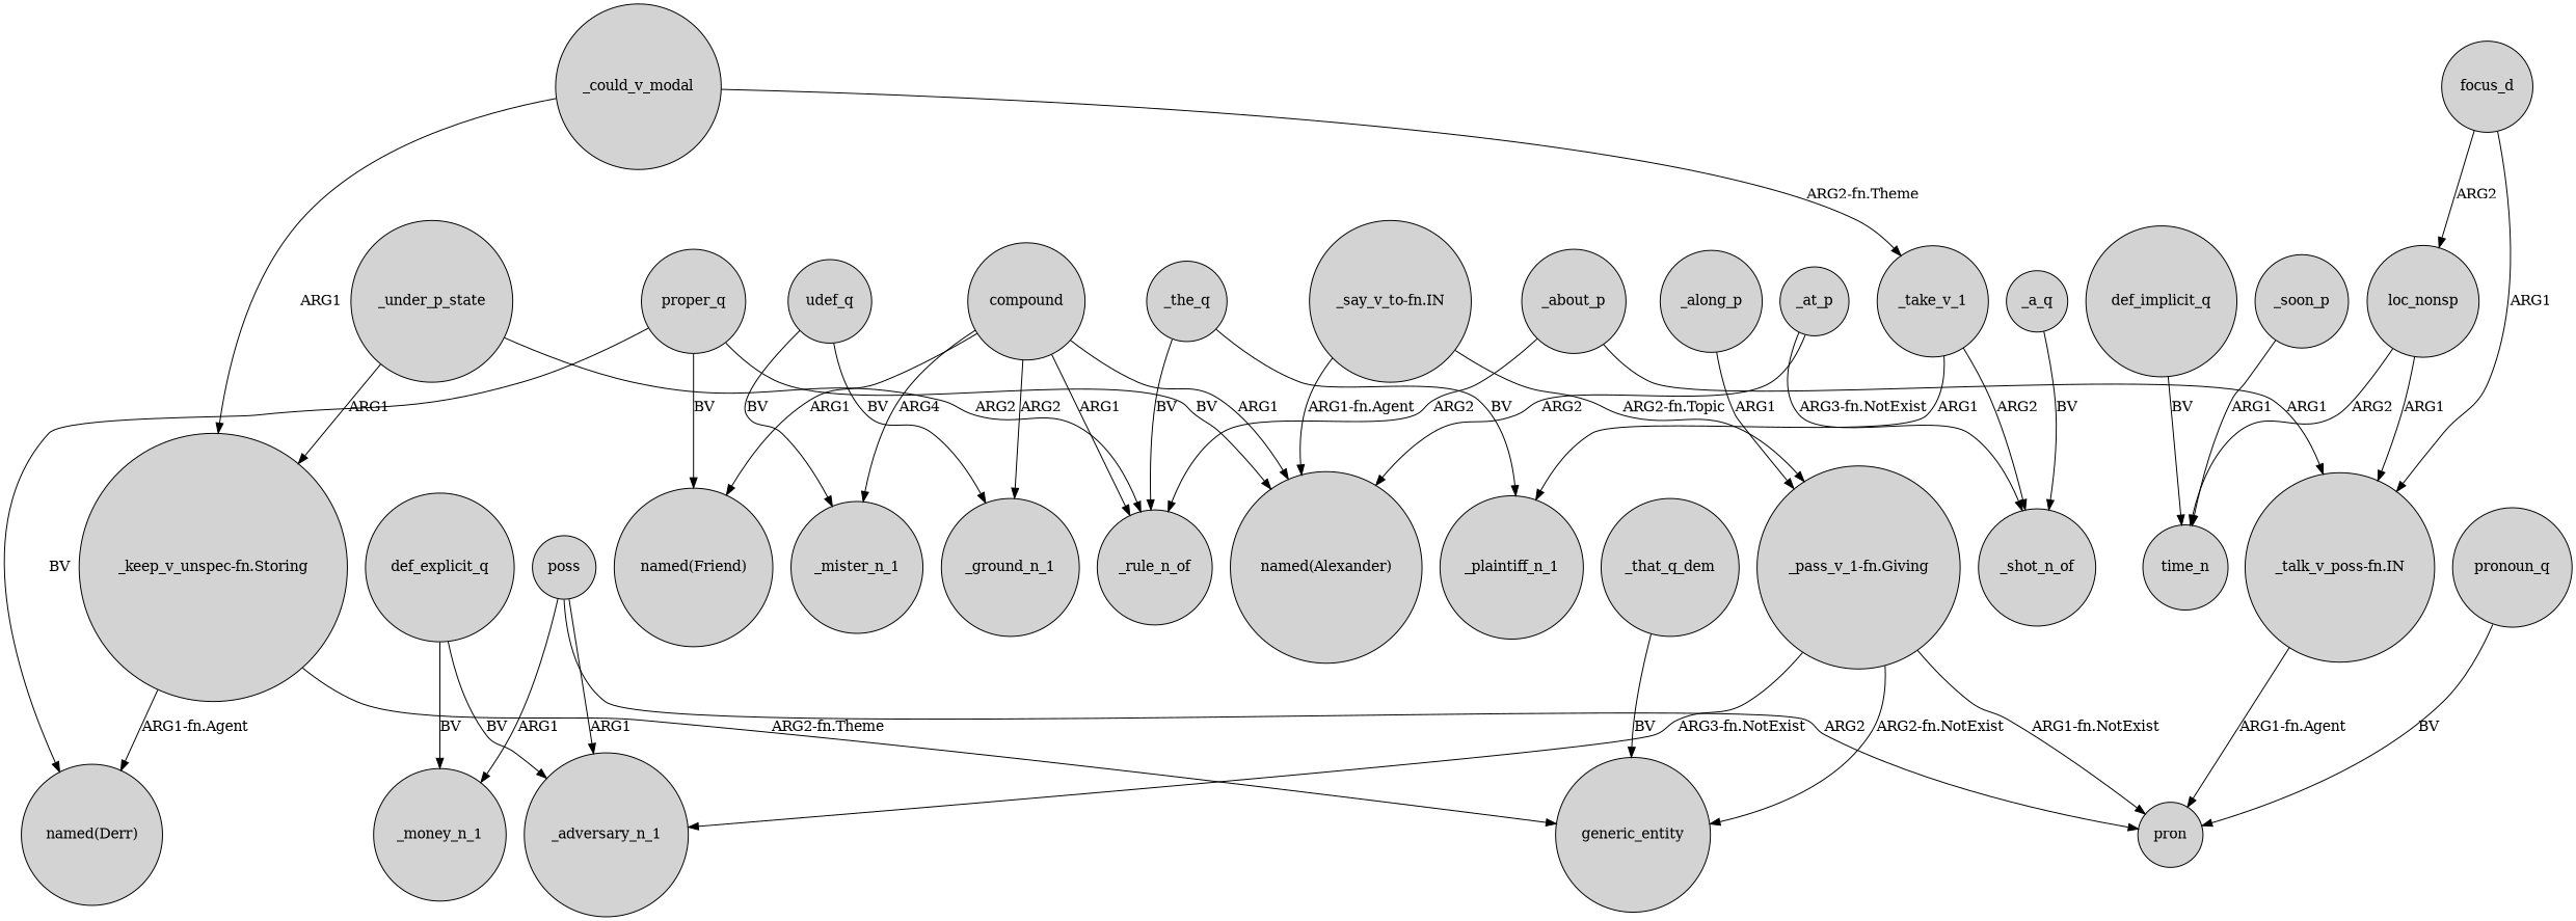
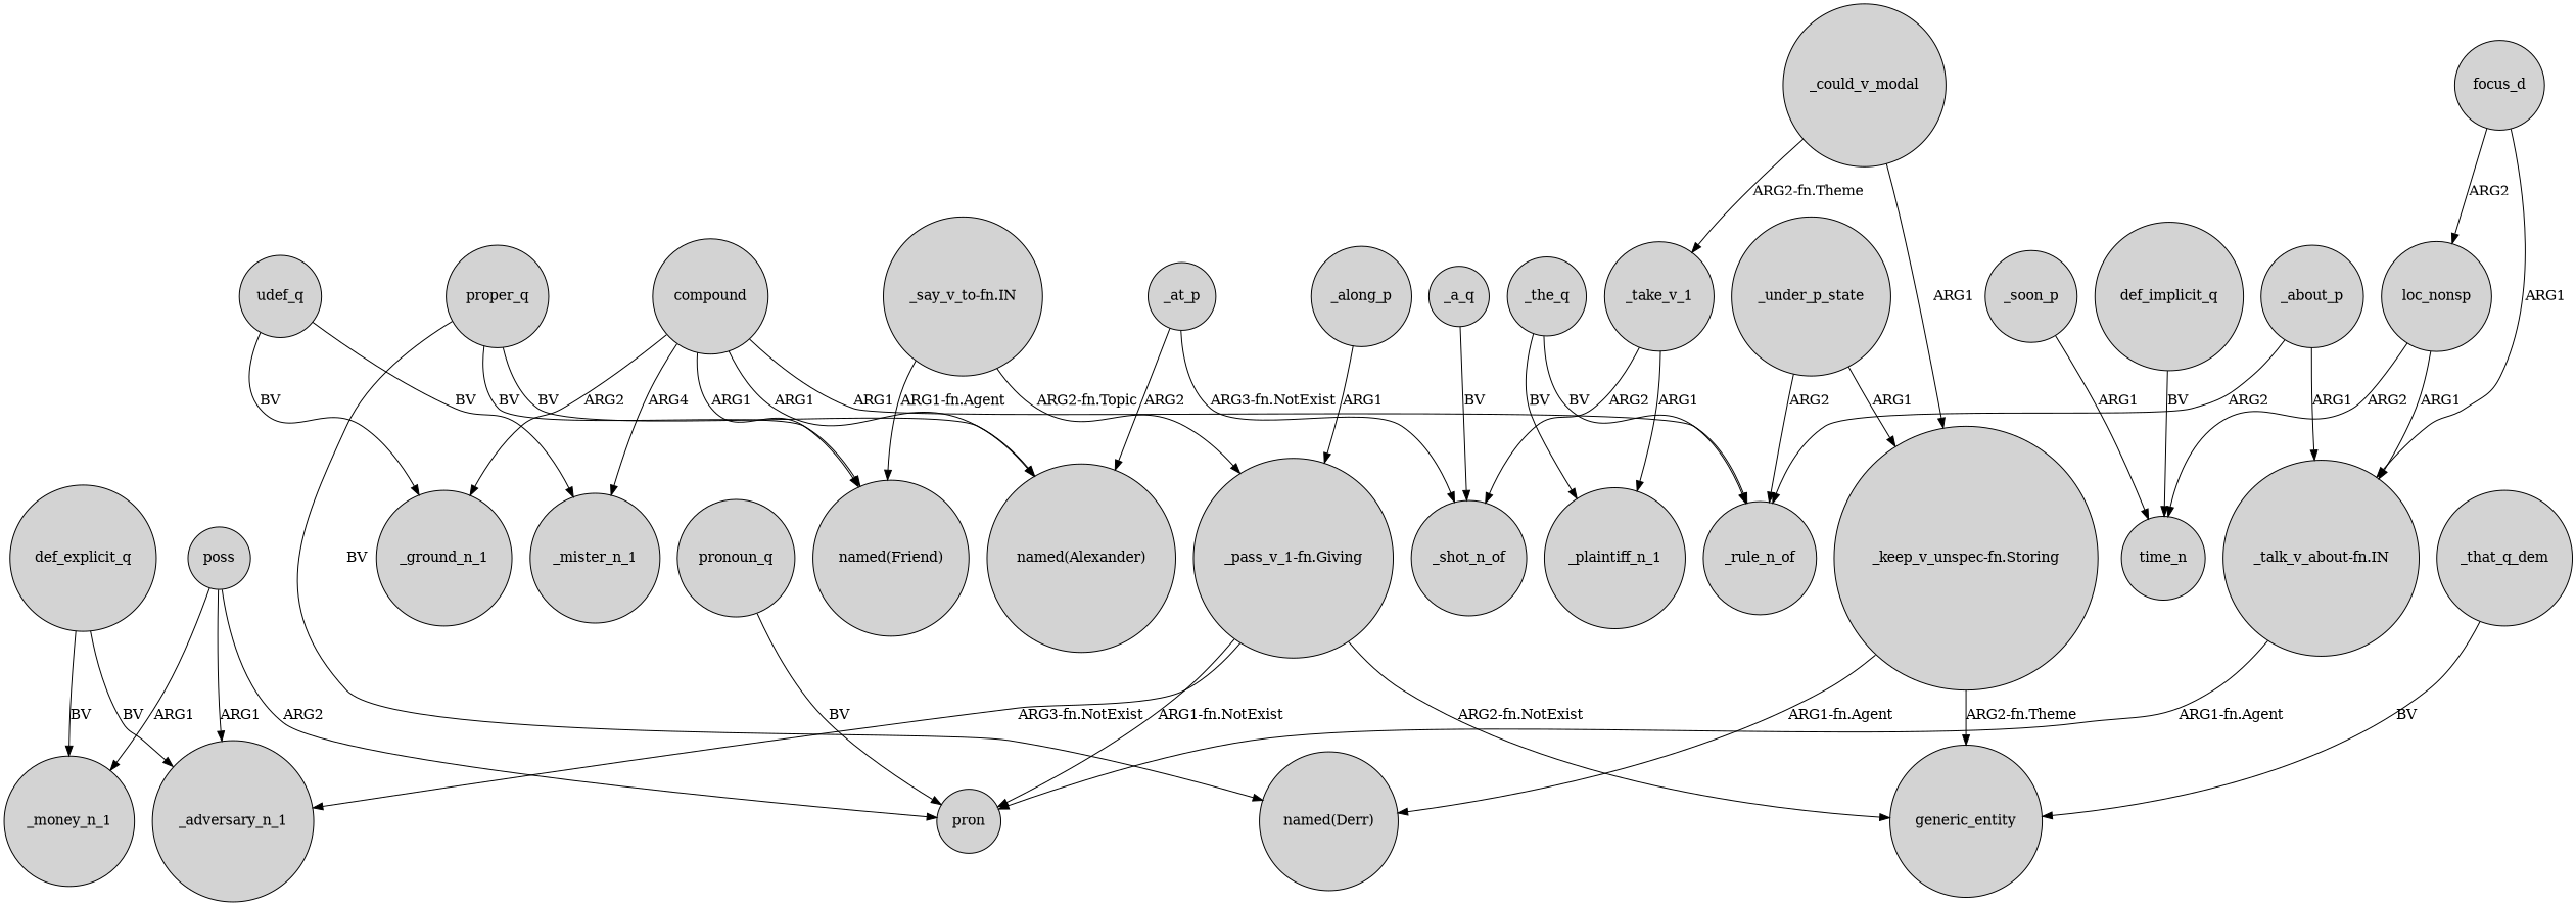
  digraph {
    fontname="DejaVu Serif"
    node [fontname="DejaVu Serif" shape=circle style=filled]
    edge [fontname="DejaVu Serif"]
    focus_d
    loc_nonsp
-   "_talk_v_about-fn.IN" [label="_talk_v_poss-fn.IN"]
+   "_talk_v_about-fn.IN"
    time_n
    pron
    _about_p
    _rule_n_of
    _under_p_state
    "_keep_v_unspec-fn.Storing"
    "named(Derr)"
    generic_entity
    _could_v_modal
    _take_v_1
    _shot_n_of
    _plaintiff_n_1
    proper_q
    "named(Alexander)"
    "named(Friend)"
    compound
    _ground_n_1
    _mister_n_1
    poss
    _money_n_1
    _adversary_n_1
    _that_q_dem
    "_pass_v_1-fn.Giving"
    udef_q
    _at_p
    _a_q
    "_say_v_to-fn.IN"
    pronoun_q
    _the_q
    _along_p
    def_explicit_q
    _soon_p
    def_implicit_q
    focus_d -> loc_nonsp [label=ARG2]
    focus_d -> "_talk_v_about-fn.IN" [label=ARG1]
    loc_nonsp -> "_talk_v_about-fn.IN" [label=ARG1]
    loc_nonsp -> time_n [label=ARG2]
    "_talk_v_about-fn.IN" -> pron [label="ARG1-fn.Agent"]
    _about_p -> "_talk_v_about-fn.IN" [label=ARG1]
    _about_p -> _rule_n_of [label=ARG2]
    _under_p_state -> _rule_n_of [label=ARG2]
    _under_p_state -> "_keep_v_unspec-fn.Storing" [label=ARG1]
    "_keep_v_unspec-fn.Storing" -> "named(Derr)" [label="ARG1-fn.Agent"]
    "_keep_v_unspec-fn.Storing" -> generic_entity [label="ARG2-fn.Theme"]
    _could_v_modal -> "_keep_v_unspec-fn.Storing" [label=ARG1]
    _could_v_modal -> _take_v_1 [label="ARG2-fn.Theme"]
    _take_v_1 -> _shot_n_of [label=ARG2]
    _take_v_1 -> _plaintiff_n_1 [label=ARG1]
    proper_q -> "named(Derr)" [label=BV]
    proper_q -> "named(Alexander)" [label=BV]
    proper_q -> "named(Friend)" [label=BV]
    compound -> _rule_n_of [label=ARG1]
    compound -> "named(Alexander)" [label=ARG1]
    compound -> "named(Friend)" [label=ARG1]
    compound -> _ground_n_1 [label=ARG2]
    compound -> _mister_n_1 [label=ARG4]
    poss -> pron [label=ARG2]
    poss -> _money_n_1 [label=ARG1]
    poss -> _adversary_n_1 [label=ARG1]
    _that_q_dem -> generic_entity [label=BV]
    "_pass_v_1-fn.Giving" -> pron [label="ARG1-fn.NotExist"]
    "_pass_v_1-fn.Giving" -> generic_entity [label="ARG2-fn.NotExist"]
    "_pass_v_1-fn.Giving" -> _adversary_n_1 [label="ARG3-fn.NotExist"]
    udef_q -> _ground_n_1 [label=BV]
    udef_q -> _mister_n_1 [label=BV]
    _at_p -> _shot_n_of [label="ARG3-fn.NotExist"]
    _at_p -> "named(Alexander)" [label=ARG2]
    _a_q -> _shot_n_of [label=BV]
-   "_say_v_to-fn.IN" -> "named(Alexander)" [label="ARG1-fn.Agent"]
+   "_say_v_to-fn.IN" -> "named(Friend)" [label="ARG1-fn.Agent"]
    "_say_v_to-fn.IN" -> "_pass_v_1-fn.Giving" [label="ARG2-fn.Topic"]
    pronoun_q -> pron [label=BV]
    _the_q -> _rule_n_of [label=BV]
    _the_q -> _plaintiff_n_1 [label=BV]
    _along_p -> "_pass_v_1-fn.Giving" [label=ARG1]
    def_explicit_q -> _money_n_1 [label=BV]
    def_explicit_q -> _adversary_n_1 [label=BV]
    _soon_p -> time_n [label=ARG1]
    def_implicit_q -> time_n [label=BV]
  }
